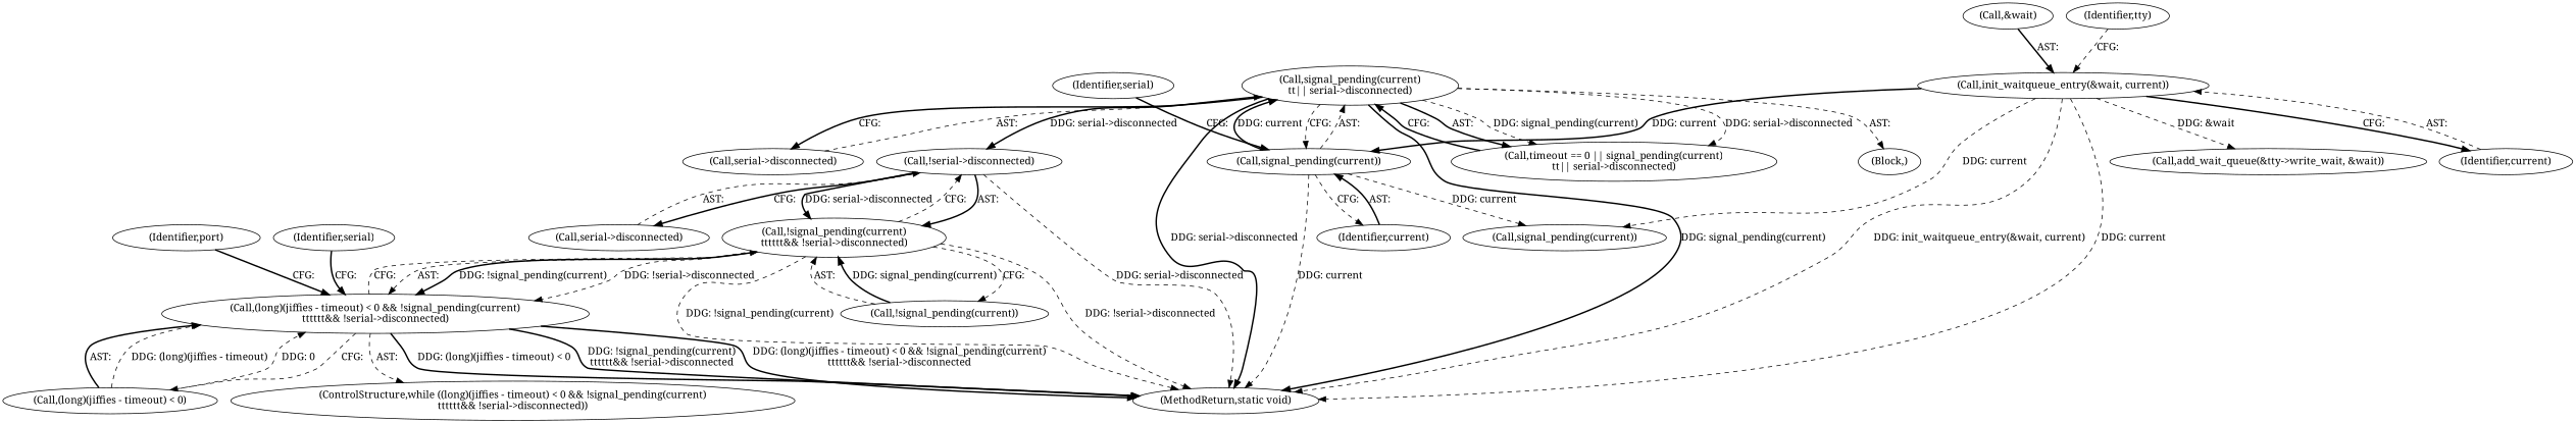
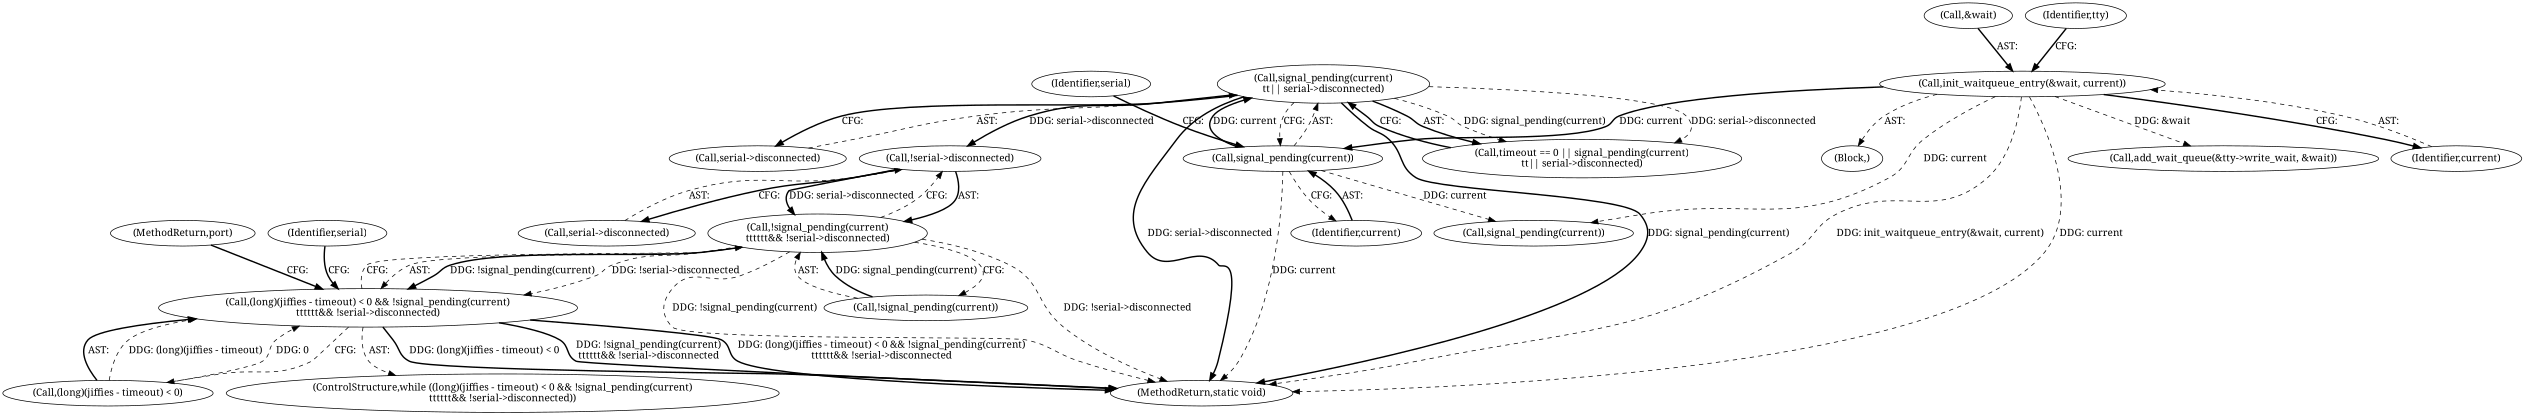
  digraph {
    fontname="Noto Serif"
    node [fontname="Noto Serif"]
    edge [fontname="Noto Serif" style=dashed]
    n1 [label="(Call,!serial->disconnected)"]
    n2 [label="(Call,!signal_pending(current)\n\t\t\t\t\t\t&& !serial->disconnected)"]
    n3 [label="(MethodReturn,static void)"]
    n4 [label="(Call,serial->disconnected)"]
    n5 [label="(Call,(long)(jiffies - timeout) < 0 && !signal_pending(current)\n\t\t\t\t\t\t&& !serial->disconnected)"]
    n6 [label="(Call,!signal_pending(current))"]
    n7 [label="(Call,signal_pending(current)\n\t\t|| serial->disconnected)"]
    n8 [label="(Call,signal_pending(current))"]
    n9 [label="(Call,timeout == 0 || signal_pending(current)\n\t\t|| serial->disconnected)"]
    n10 [label="(Call,serial->disconnected)"]
    n11 [label="(Identifier,current)"]
    n12 [label="(Call,signal_pending(current))"]
    n13 [label="(Call,init_waitqueue_entry(&wait, current))"]
    n14 [label="(Identifier,current)"]
    n15 [label="(Block,)"]
    n16 [label="(Call,add_wait_queue(&tty->write_wait, &wait))"]
    n17 [label="(Call,(long)(jiffies - timeout) < 0)"]
    n18 [label="(ControlStructure,while ((long)(jiffies - timeout) < 0 && !signal_pending(current)\n\t\t\t\t\t\t&& !serial->disconnected))"]
    n19 [label="(Identifier,serial)"]
    n20 [label="(Call,&wait)"]
    n21 [label="(Identifier,tty)"]
    n22 [label="(Identifier,serial)"]
-   n23 [label="(Identifier,port)"]
+   n23 [label="(MethodReturn,port)"]
    n1 -> n2 [label="AST: " style=bold]
    n1 -> n2 [label="DDG: serial->disconnected" style=bold]
-   n1 -> n3 [label="DDG: serial->disconnected"]
    n1 -> n4 [label="CFG: " style=bold]
    n2 -> n1 [label="CFG: "]
    n2 -> n3 [label="DDG: !serial->disconnected"]
    n2 -> n3 [label="DDG: !signal_pending(current)"]
    n2 -> n5 [label="AST: "]
    n2 -> n5 [label="DDG: !signal_pending(current)" style=bold]
    n2 -> n5 [label="DDG: !serial->disconnected"]
    n2 -> n6 [label="CFG: "]
    n4 -> n1 [label="AST: "]
    n5 -> n2 [label="CFG: "]
    n5 -> n3 [label="DDG: (long)(jiffies - timeout) < 0" style=bold]
    n5 -> n3 [label="DDG: !signal_pending(current)\n\t\t\t\t\t\t&& !serial->disconnected" style=bold]
    n5 -> n3 [label="DDG: (long)(jiffies - timeout) < 0 && !signal_pending(current)\n\t\t\t\t\t\t&& !serial->disconnected" style=bold]
    n5 -> n17 [label="CFG: "]
    n5 -> n18 [label="AST: "]
    n6 -> n2 [label="AST: "]
    n6 -> n2 [label="DDG: signal_pending(current)" style=bold]
    n7 -> n1 [label="DDG: serial->disconnected" style=bold]
    n7 -> n3 [label="DDG: signal_pending(current)" style=bold]
    n7 -> n3 [label="DDG: serial->disconnected" style=bold]
    n7 -> n8 [label="CFG: "]
    n7 -> n9 [label="AST: " style=bold]
    n7 -> n9 [label="DDG: signal_pending(current)"]
    n7 -> n9 [label="DDG: serial->disconnected"]
    n7 -> n10 [label="CFG: " style=bold]
    n8 -> n3 [label="DDG: current"]
    n8 -> n7 [label="AST: "]
    n8 -> n7 [label="DDG: current" style=bold]
    n8 -> n11 [label="CFG: "]
    n8 -> n12 [label="DDG: current"]
    n9 -> n7 [label="CFG: " style=bold]
    n10 -> n7 [label="AST: "]
    n11 -> n8 [label="AST: " style=bold]
    n13 -> n3 [label="DDG: init_waitqueue_entry(&wait, current)"]
    n13 -> n3 [label="DDG: current"]
    n13 -> n8 [label="DDG: current" style=bold]
    n13 -> n12 [label="DDG: current"]
    n13 -> n14 [label="CFG: " style=bold]
-   n7 -> n15 [label="AST: "]
+   n13 -> n15 [label="AST: "]
    n13 -> n16 [label="DDG: &wait"]
    n14 -> n13 [label="AST: "]
    n17 -> n5 [label="AST: " style=bold]
    n17 -> n5 [label="DDG: (long)(jiffies - timeout)"]
    n17 -> n5 [label="DDG: 0"]
    n19 -> n5 [label="CFG: " style=bold]
    n20 -> n13 [label="AST: " style=bold]
-   n21 -> n13 [label="CFG: "]
+   n21 -> n13 [label="CFG: " style=bold]
    n22 -> n8 [label="CFG: " style=bold]
    n23 -> n5 [label="CFG: " style=bold]
  }
